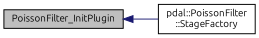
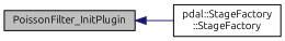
  digraph {
    rankdir=LR
    fontname=Ubuntu
    node [color=black fontname=Ubuntu fontsize=10 shape=record style=filled]
    n1 [fillcolor=grey75 fontcolor=black height=0.2 label=PoissonFilter_InitPlugin width=0.4]
-   n2 [fillcolor=white height=0.2 label="pdal::PoissonFilter\l::StageFactory" width=0.4]
+   n2 [fillcolor=white height=0.2 label="pdal::StageFactory\l::StageFactory" width=0.4]
    n1 -> n2 [color=midnightblue dir=back fontname=Ubuntu fontsize=10 labelfontname=Helvetica labelfontsize=10 style=solid]
  }
